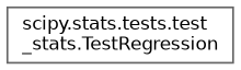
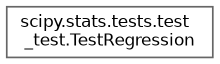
  digraph {
    rankdir=LR
-   n1 [color=grey40 fillcolor=white fontname=Helvetica fontsize=10 height=0.2 label="scipy.stats.tests.test\l_stats.TestRegression" shape=box style=filled width=0.4]
+   n1 [color=grey40 fillcolor=white fontname=Helvetica fontsize=10 height=0.2 label="scipy.stats.tests.test\l_test.TestRegression" shape=box style=filled width=0.4]
  }
